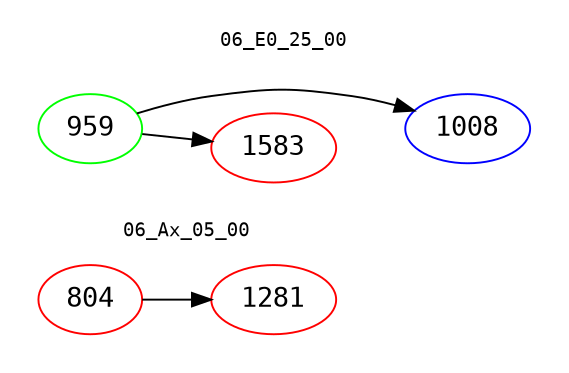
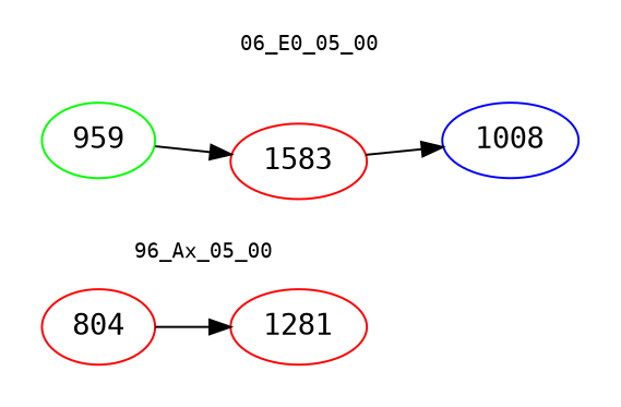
  digraph {
    fontname="DejaVu Sans Mono"
    rankdir=LR
    node [color=red fontname="DejaVu Sans Mono"]
    edge [color=black fontname="DejaVu Sans Mono"]
    n1 [label=804]
    n2 [label=1281]
    n3 [color=green label=959]
    n4 [label=1583]
    n5 [color=blue label=1008]
    subgraph cluster_1 {
      color=white
      fontsize=10
-     label="06_Ax_05_00"
+     label="96_Ax_05_00"
      n1
      n2
    }
    subgraph cluster_2 {
      color=white
      fontsize=10
-     label="06_E0_25_00"
+     label="06_E0_05_00"
      n3
      n4
      n5
    }
    n1 -> n2
    n3 -> n4
-   n3 -> n5
+   n4 -> n5
  }
